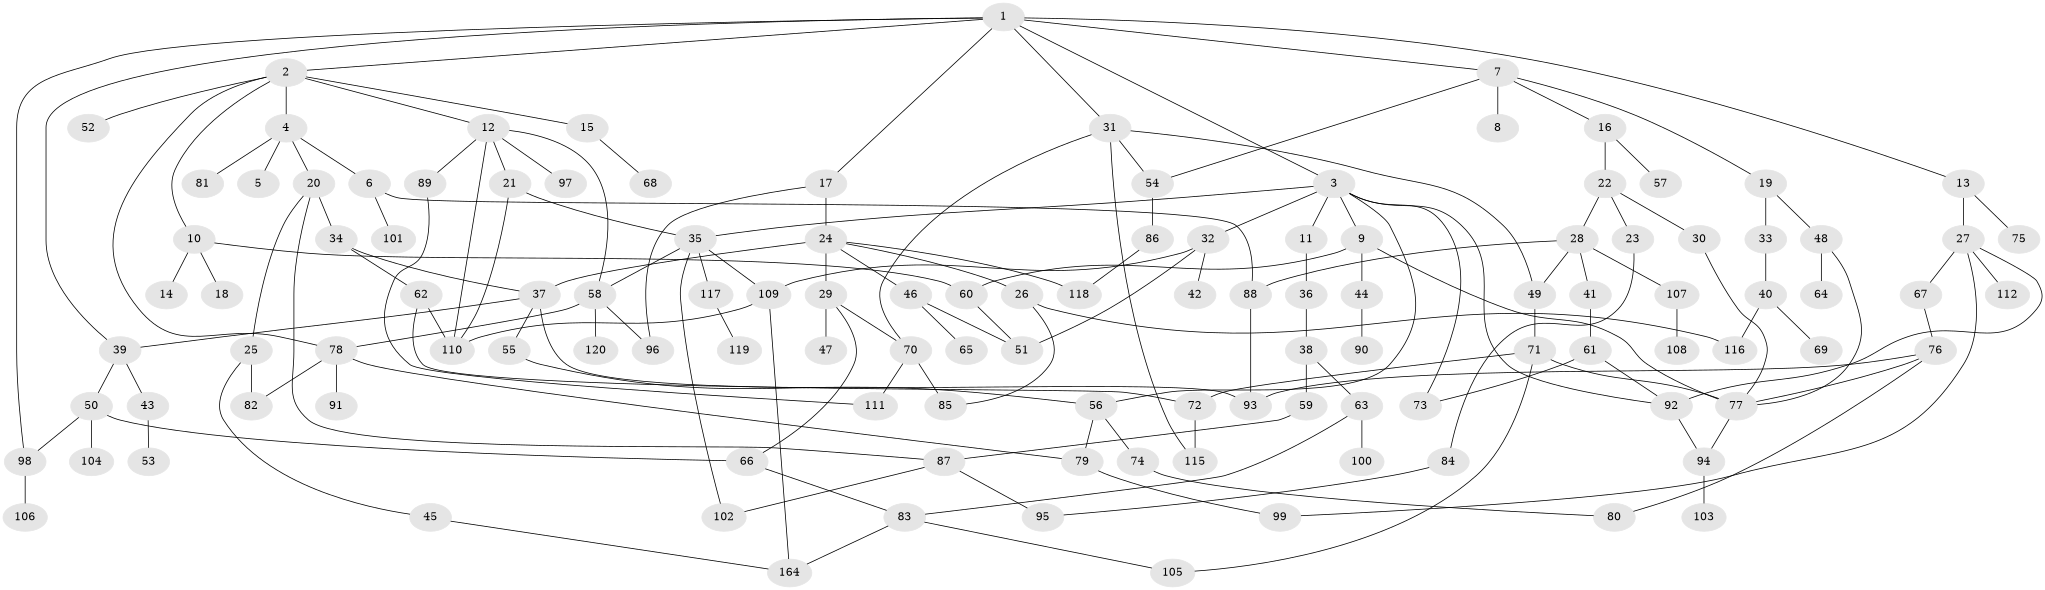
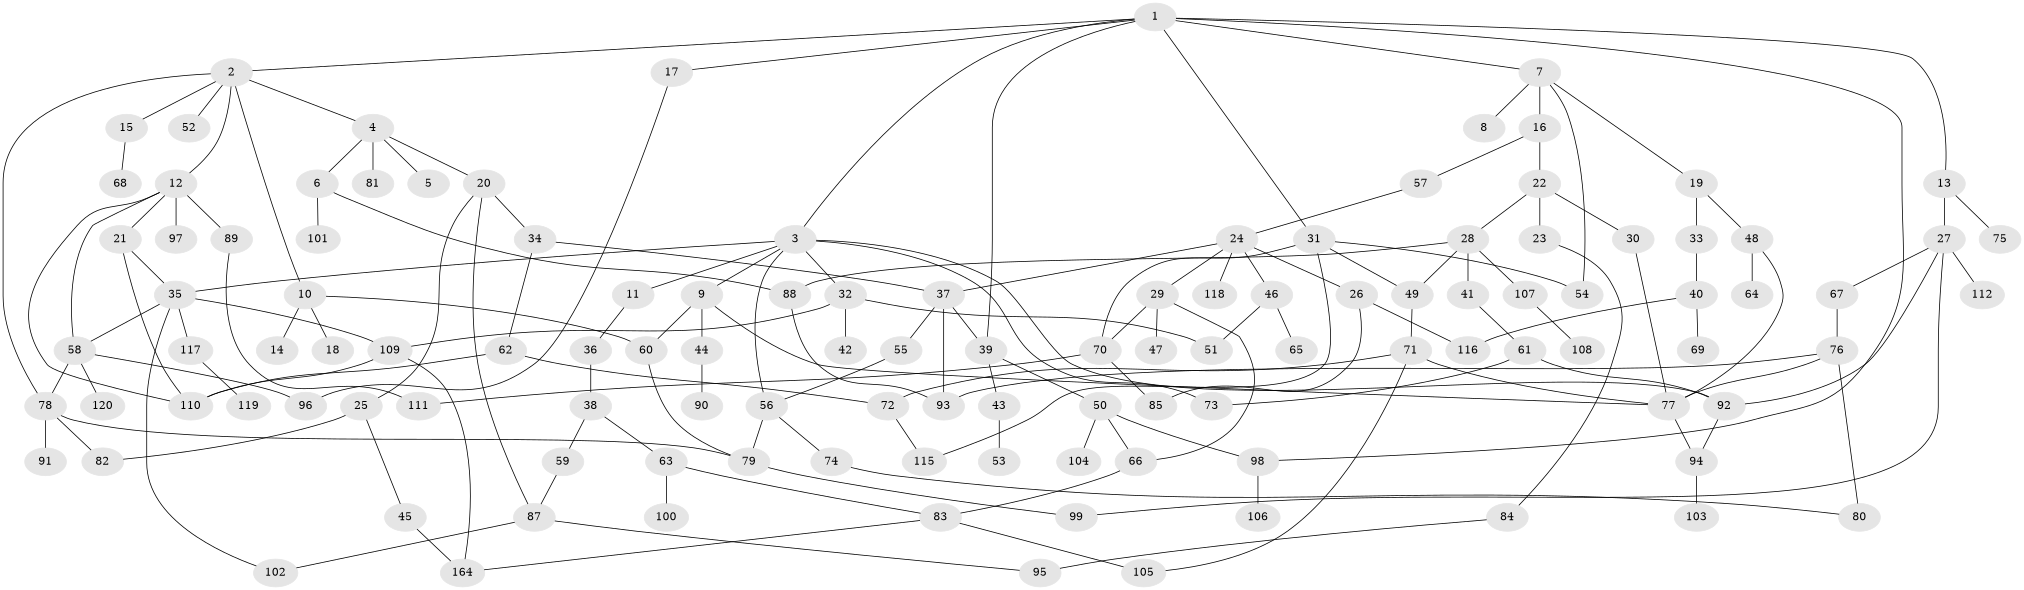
  graph {
    node [color=gray90 style=filled]
    1
    2
    3
    7
    13
    17
    31
    39
    98
    4
    10
    12
    15
    52
    78
    9
    11
    32
    35
    56
    73
    92
    8
    16
    19
    54
    27
    75
    24
    96
    49
    70
    115
    43
    50
    106
    5
    6
    20
    81
    60
    14
    18
    21
    58
    89
    97
    110
    68
    82
    79
    91
    44
    77
    36
    42
    51
    109
    102
    117
    74
    94
    88
    101
    25
    34
    87
    93
    22
    57
    33
    48
-   86
    90
    38
    120
    111
    67
    99
    112
    23
    28
    30
    26
    29
    37
    46
    118
    40
    64
    45
    62
    95
    84
    41
    107
    85
    116
    47
    66
    55
    65
    n103 [label=164]
    76
    61
    71
    108
    83
    69
    72
    119
    59
    63
    100
    53
    104
    105
    80
    103
    1 -- 2
    1 -- 3
    1 -- 7
    1 -- 13
    1 -- 17
    1 -- 31
    1 -- 39
    1 -- 98
    2 -- 4
    2 -- 10
    2 -- 12
    2 -- 15
    2 -- 52
    2 -- 78
    3 -- 9
    3 -- 11
    3 -- 32
    3 -- 35
    3 -- 56
    3 -- 73
    3 -- 92
    7 -- 8
    7 -- 16
    7 -- 19
    7 -- 54
    13 -- 27
    13 -- 75
-   17 -- 24
+   57 -- 24
    17 -- 96
    31 -- 54
    31 -- 49
    31 -- 70
    31 -- 115
    39 -- 43
    39 -- 50
    98 -- 106
    4 -- 5
    4 -- 6
    4 -- 20
    4 -- 81
    10 -- 60
    10 -- 14
    10 -- 18
    12 -- 21
    12 -- 58
    12 -- 89
    12 -- 97
    12 -- 110
    15 -- 68
    78 -- 82
    78 -- 79
    78 -- 91
    9 -- 60
    9 -- 44
    9 -- 77
    11 -- 36
    32 -- 42
    32 -- 51
    32 -- 109
    35 -- 58
    35 -- 109
    35 -- 102
    35 -- 117
    56 -- 79
    56 -- 74
    92 -- 94
    16 -- 22
    16 -- 57
    19 -- 33
    19 -- 48
-   54 -- 86
    27 -- 92
    27 -- 67
    27 -- 99
    27 -- 112
    24 -- 26
    24 -- 29
    24 -- 37
    24 -- 46
    24 -- 118
    49 -- 71
    70 -- 111
    70 -- 85
    43 -- 53
    50 -- 98
    50 -- 66
    50 -- 104
    6 -- 88
    6 -- 101
    20 -- 25
    20 -- 34
    20 -- 87
-   60 -- 51
+   60 -- 79
    21 -- 35
    21 -- 110
    58 -- 78
    58 -- 96
    58 -- 120
    89 -- 111
    79 -- 99
    44 -- 90
    77 -- 94
    36 -- 38
    109 -- 110
    109 -- n103
    117 -- 119
    74 -- 80
    94 -- 103
    88 -- 93
    25 -- 82
    25 -- 45
    34 -- 37
    34 -- 62
    87 -- 102
    87 -- 95
    22 -- 23
    22 -- 28
    22 -- 30
    33 -- 40
    48 -- 77
    48 -- 64
-   86 -- 118
    38 -- 59
    38 -- 63
    67 -- 76
    23 -- 84
    28 -- 49
    28 -- 88
    28 -- 41
    28 -- 107
    30 -- 77
    26 -- 85
    26 -- 116
    29 -- 70
    29 -- 47
    29 -- 66
    37 -- 39
    37 -- 93
    37 -- 55
    46 -- 51
    46 -- 65
    40 -- 116
    40 -- 69
    45 -- n103
    62 -- 110
    62 -- 72
    84 -- 95
    41 -- 61
    107 -- 108
    66 -- 83
    55 -- 56
    76 -- 77
    76 -- 93
    76 -- 80
    61 -- 73
    61 -- 92
    71 -- 77
    71 -- 72
    71 -- 105
    83 -- n103
    83 -- 105
    72 -- 115
    59 -- 87
    63 -- 83
    63 -- 100
  }
